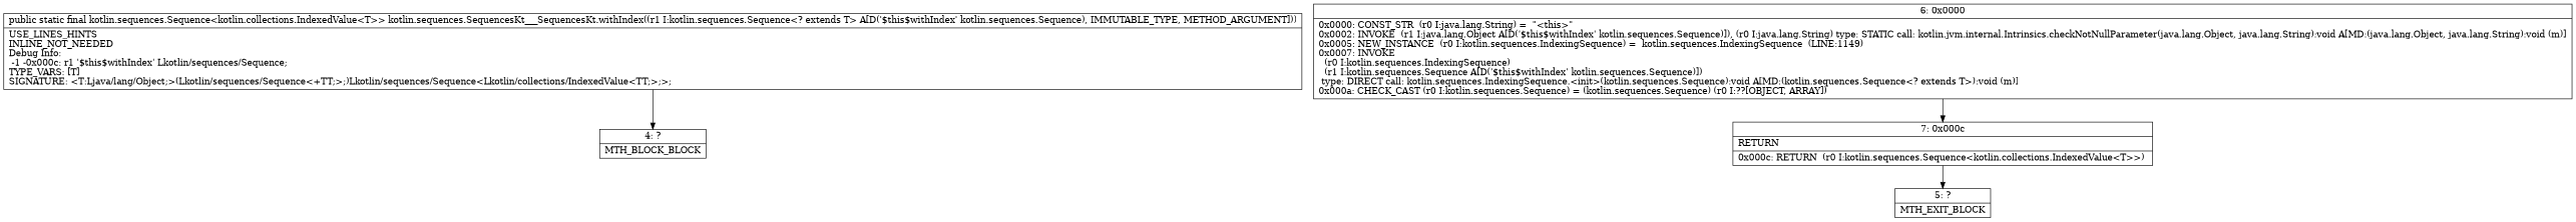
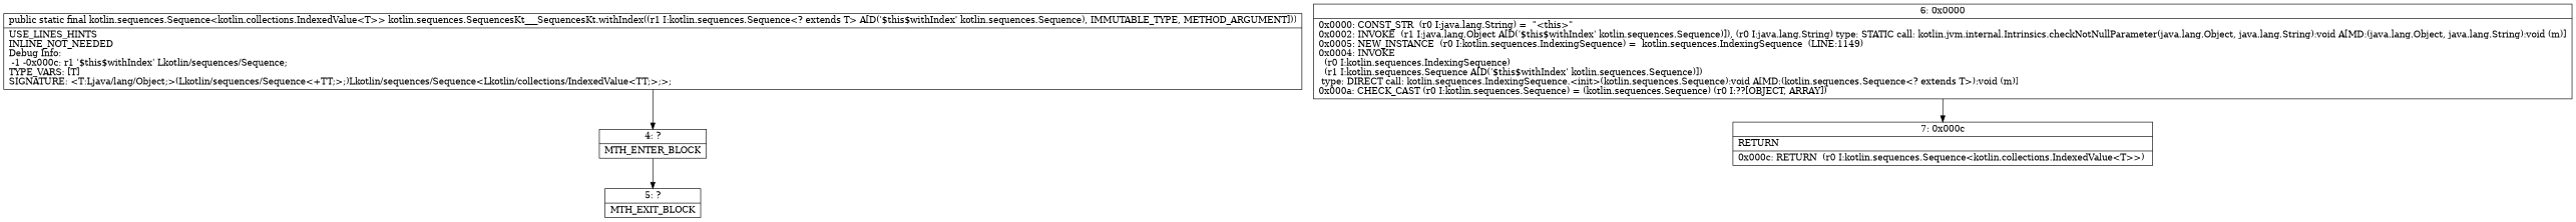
  digraph {
    node [shape=record]
-   n1 [label="{4\:\ ?|MTH_BLOCK_BLOCK\l}"]
-   n2 [label="{6\:\ 0x0000|0x0000: CONST_STR  (r0 I:java.lang.String) =  \"\<this\>\" \l0x0002: INVOKE  (r1 I:java.lang.Object A[D('$this$withIndex' kotlin.sequences.Sequence)]), (r0 I:java.lang.String) type: STATIC call: kotlin.jvm.internal.Intrinsics.checkNotNullParameter(java.lang.Object, java.lang.String):void A[MD:(java.lang.Object, java.lang.String):void (m)]\l0x0005: NEW_INSTANCE  (r0 I:kotlin.sequences.IndexingSequence) =  kotlin.sequences.IndexingSequence  (LINE:1149)\l0x0007: INVOKE  \l  (r0 I:kotlin.sequences.IndexingSequence)\l  (r1 I:kotlin.sequences.Sequence A[D('$this$withIndex' kotlin.sequences.Sequence)])\l type: DIRECT call: kotlin.sequences.IndexingSequence.\<init\>(kotlin.sequences.Sequence):void A[MD:(kotlin.sequences.Sequence\<? extends T\>):void (m)]\l0x000a: CHECK_CAST (r0 I:kotlin.sequences.Sequence) = (kotlin.sequences.Sequence) (r0 I:??[OBJECT, ARRAY]) \l}"]
+   n1 [label="{4\:\ ?|MTH_ENTER_BLOCK\l}"]
+   n2 [label="{6\:\ 0x0000|0x0000: CONST_STR  (r0 I:java.lang.String) =  \"\<this\>\" \l0x0002: INVOKE  (r1 I:java.lang.Object A[D('$this$withIndex' kotlin.sequences.Sequence)]), (r0 I:java.lang.String) type: STATIC call: kotlin.jvm.internal.Intrinsics.checkNotNullParameter(java.lang.Object, java.lang.String):void A[MD:(java.lang.Object, java.lang.String):void (m)]\l0x0005: NEW_INSTANCE  (r0 I:kotlin.sequences.IndexingSequence) =  kotlin.sequences.IndexingSequence  (LINE:1149)\l0x0004: INVOKE  \l  (r0 I:kotlin.sequences.IndexingSequence)\l  (r1 I:kotlin.sequences.Sequence A[D('$this$withIndex' kotlin.sequences.Sequence)])\l type: DIRECT call: kotlin.sequences.IndexingSequence.\<init\>(kotlin.sequences.Sequence):void A[MD:(kotlin.sequences.Sequence\<? extends T\>):void (m)]\l0x000a: CHECK_CAST (r0 I:kotlin.sequences.Sequence) = (kotlin.sequences.Sequence) (r0 I:??[OBJECT, ARRAY]) \l}"]
    n3 [label="{7\:\ 0x000c|RETURN\l|0x000c: RETURN  (r0 I:kotlin.sequences.Sequence\<kotlin.collections.IndexedValue\<T\>\>) \l}"]
    n4 [label="{5\:\ ?|MTH_EXIT_BLOCK\l}"]
    n5 [label="{public static final kotlin.sequences.Sequence\<kotlin.collections.IndexedValue\<T\>\> kotlin.sequences.SequencesKt___SequencesKt.withIndex((r1 I:kotlin.sequences.Sequence\<? extends T\> A[D('$this$withIndex' kotlin.sequences.Sequence), IMMUTABLE_TYPE, METHOD_ARGUMENT]))  | USE_LINES_HINTS\lINLINE_NOT_NEEDED\lDebug Info:\l  \-1 \-0x000c: r1 '$this$withIndex' Lkotlin\/sequences\/Sequence;\lTYPE_VARS: [T]\lSIGNATURE: \<T:Ljava\/lang\/Object;\>(Lkotlin\/sequences\/Sequence\<+TT;\>;)Lkotlin\/sequences\/Sequence\<Lkotlin\/collections\/IndexedValue\<TT;\>;\>;\l}"]
    n2 -> n3
-   n3 -> n4
+   n1 -> n4
    n5 -> n1
  }
